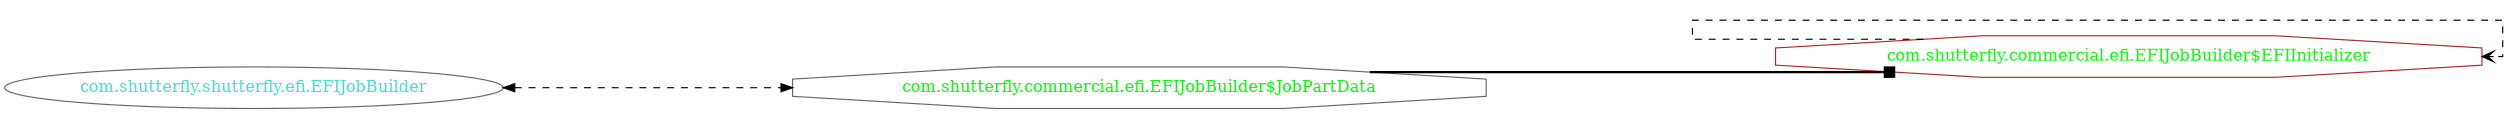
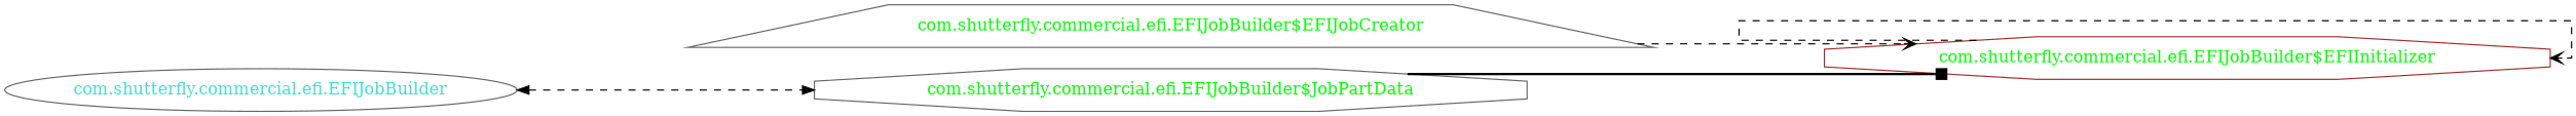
  digraph {
    concentrate=true
    rankdir=LR
    ranksep=2.0
    splines=ortho
    node [color=gray40 fontcolor=green shape=octagon]
    edge [arrowhead=vee style=dashed]
    "com.shutterfly.commercial.efi.EFIJobBuilder$EFIInitializer" [color=brown]
+   "com.shutterfly.commercial.efi.EFIJobBuilder$EFIJobCreator" [shape=trapezium]
    "com.shutterfly.commercial.efi.EFIJobBuilder$JobPartData"
-   "com.shutterfly.commercial.efi.EFIJobBuilder" [fontcolor=turquoise shape=ellipse label="com.shutterfly.shutterfly.efi.EFIJobBuilder"]
+   "com.shutterfly.commercial.efi.EFIJobBuilder" [fontcolor=turquoise shape=ellipse]
    "com.shutterfly.commercial.efi.EFIJobBuilder$EFIInitializer" -> "com.shutterfly.commercial.efi.EFIJobBuilder$EFIInitializer"
+   "com.shutterfly.commercial.efi.EFIJobBuilder$EFIJobCreator" -> "com.shutterfly.commercial.efi.EFIJobBuilder$EFIInitializer"
    "com.shutterfly.commercial.efi.EFIJobBuilder$JobPartData" -> "com.shutterfly.commercial.efi.EFIJobBuilder$EFIInitializer" [arrowhead=box style=bold]
    "com.shutterfly.commercial.efi.EFIJobBuilder" -> "com.shutterfly.commercial.efi.EFIJobBuilder$JobPartData" [dir=both arrowhead=""]
  }
